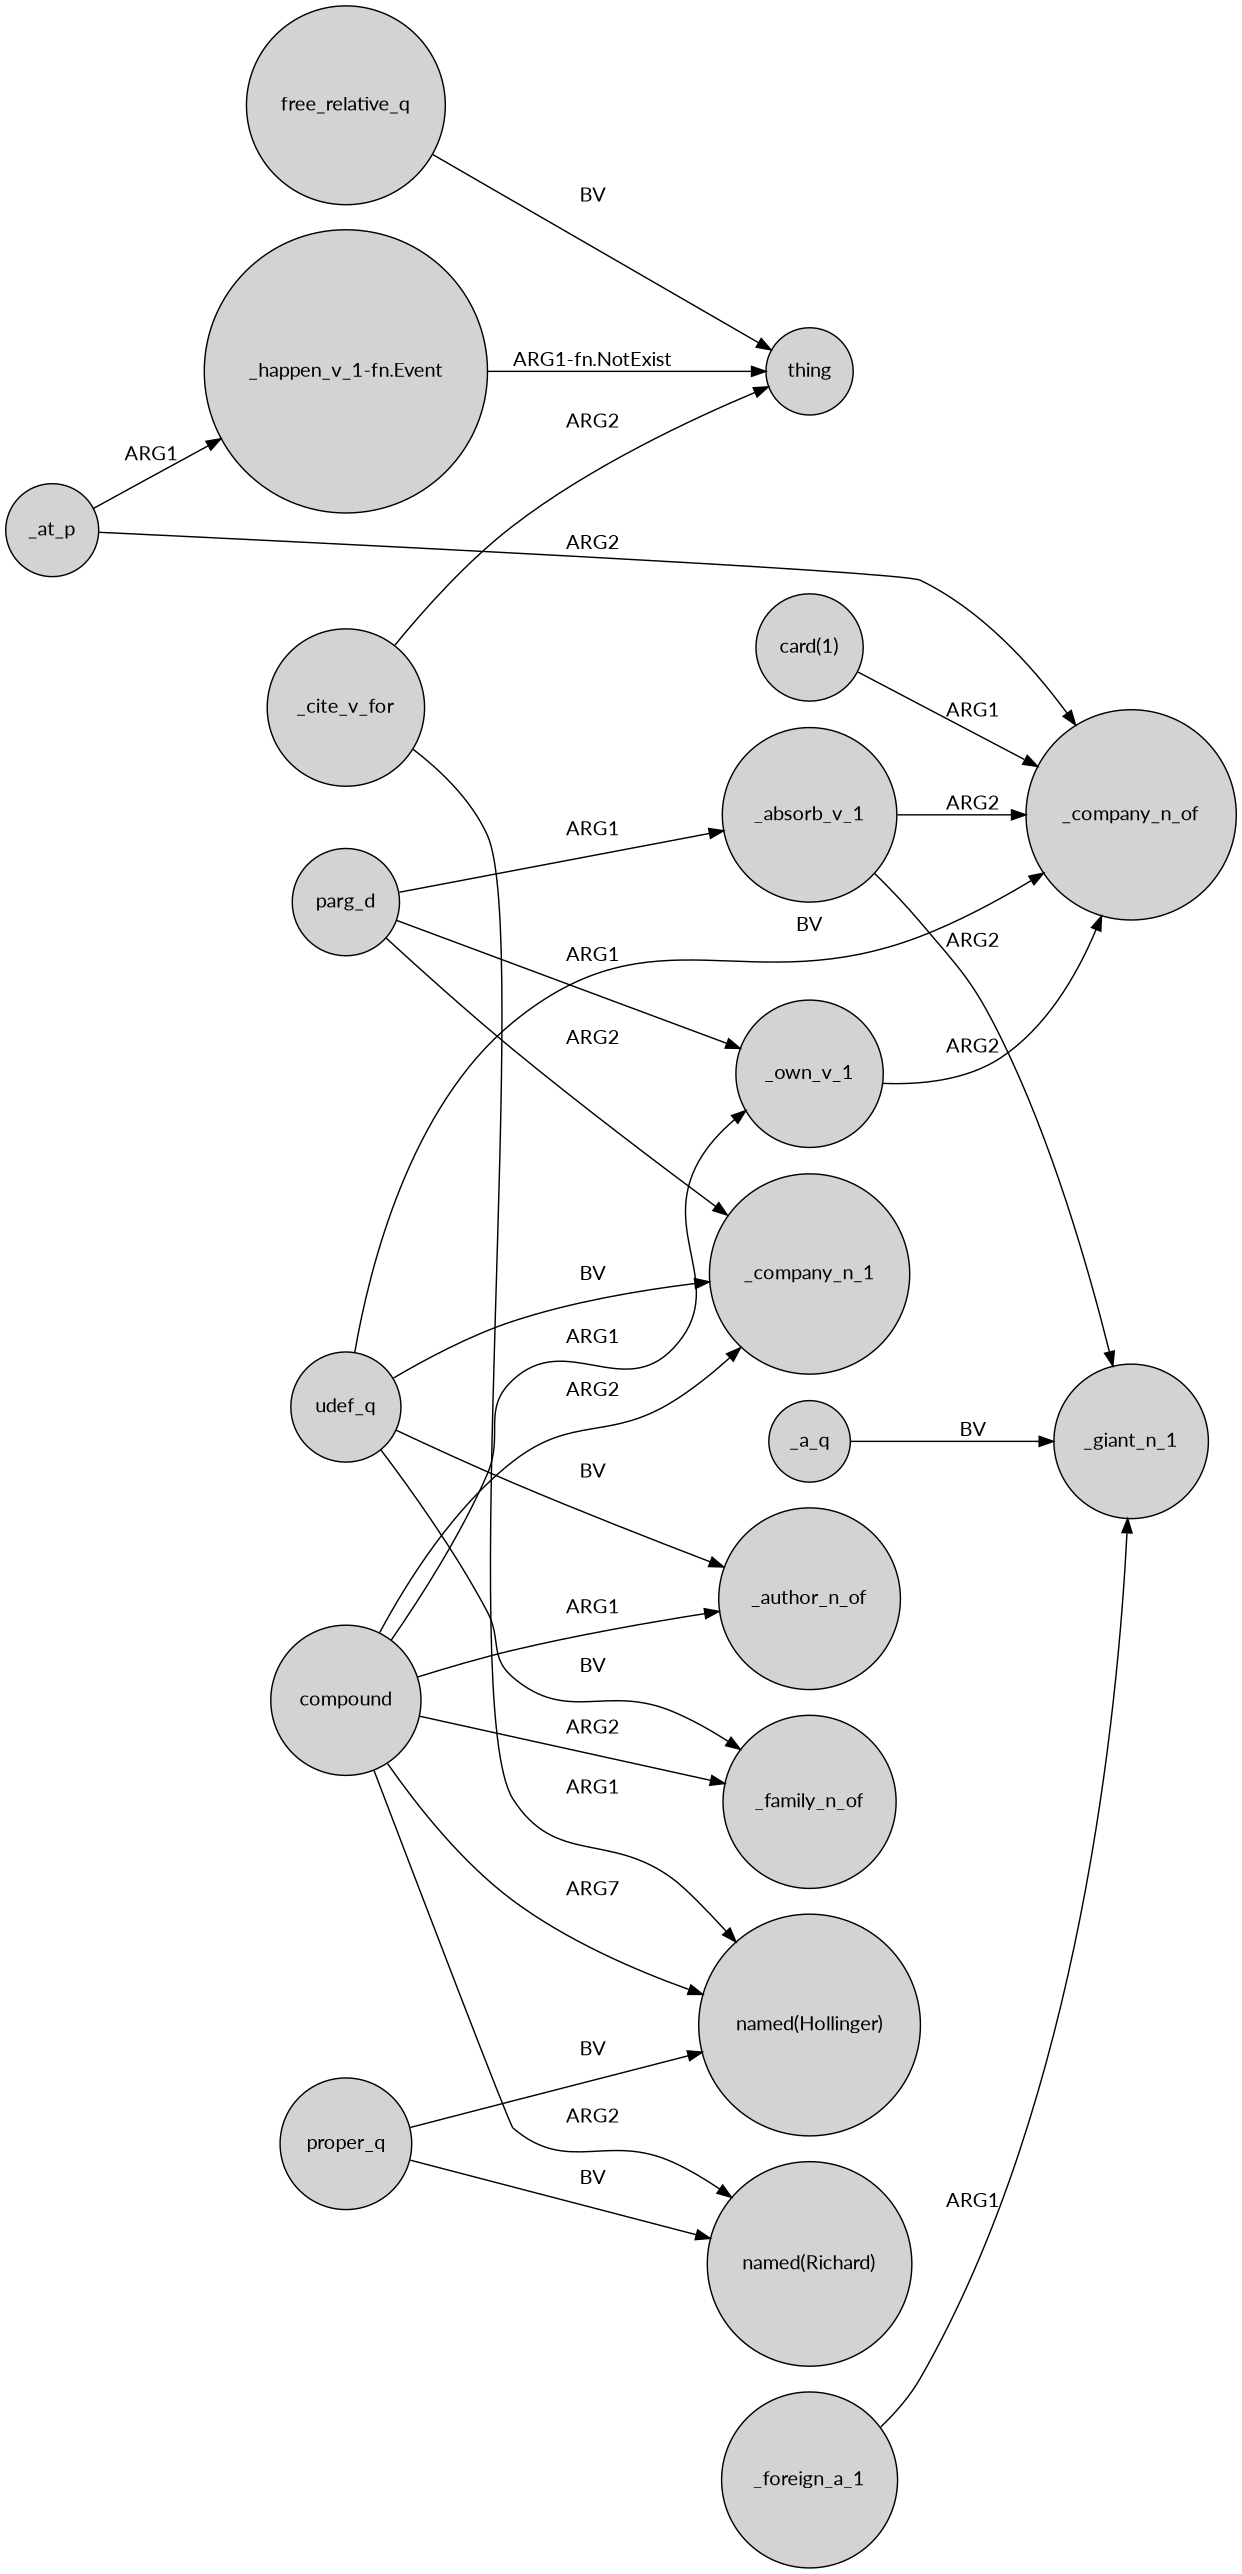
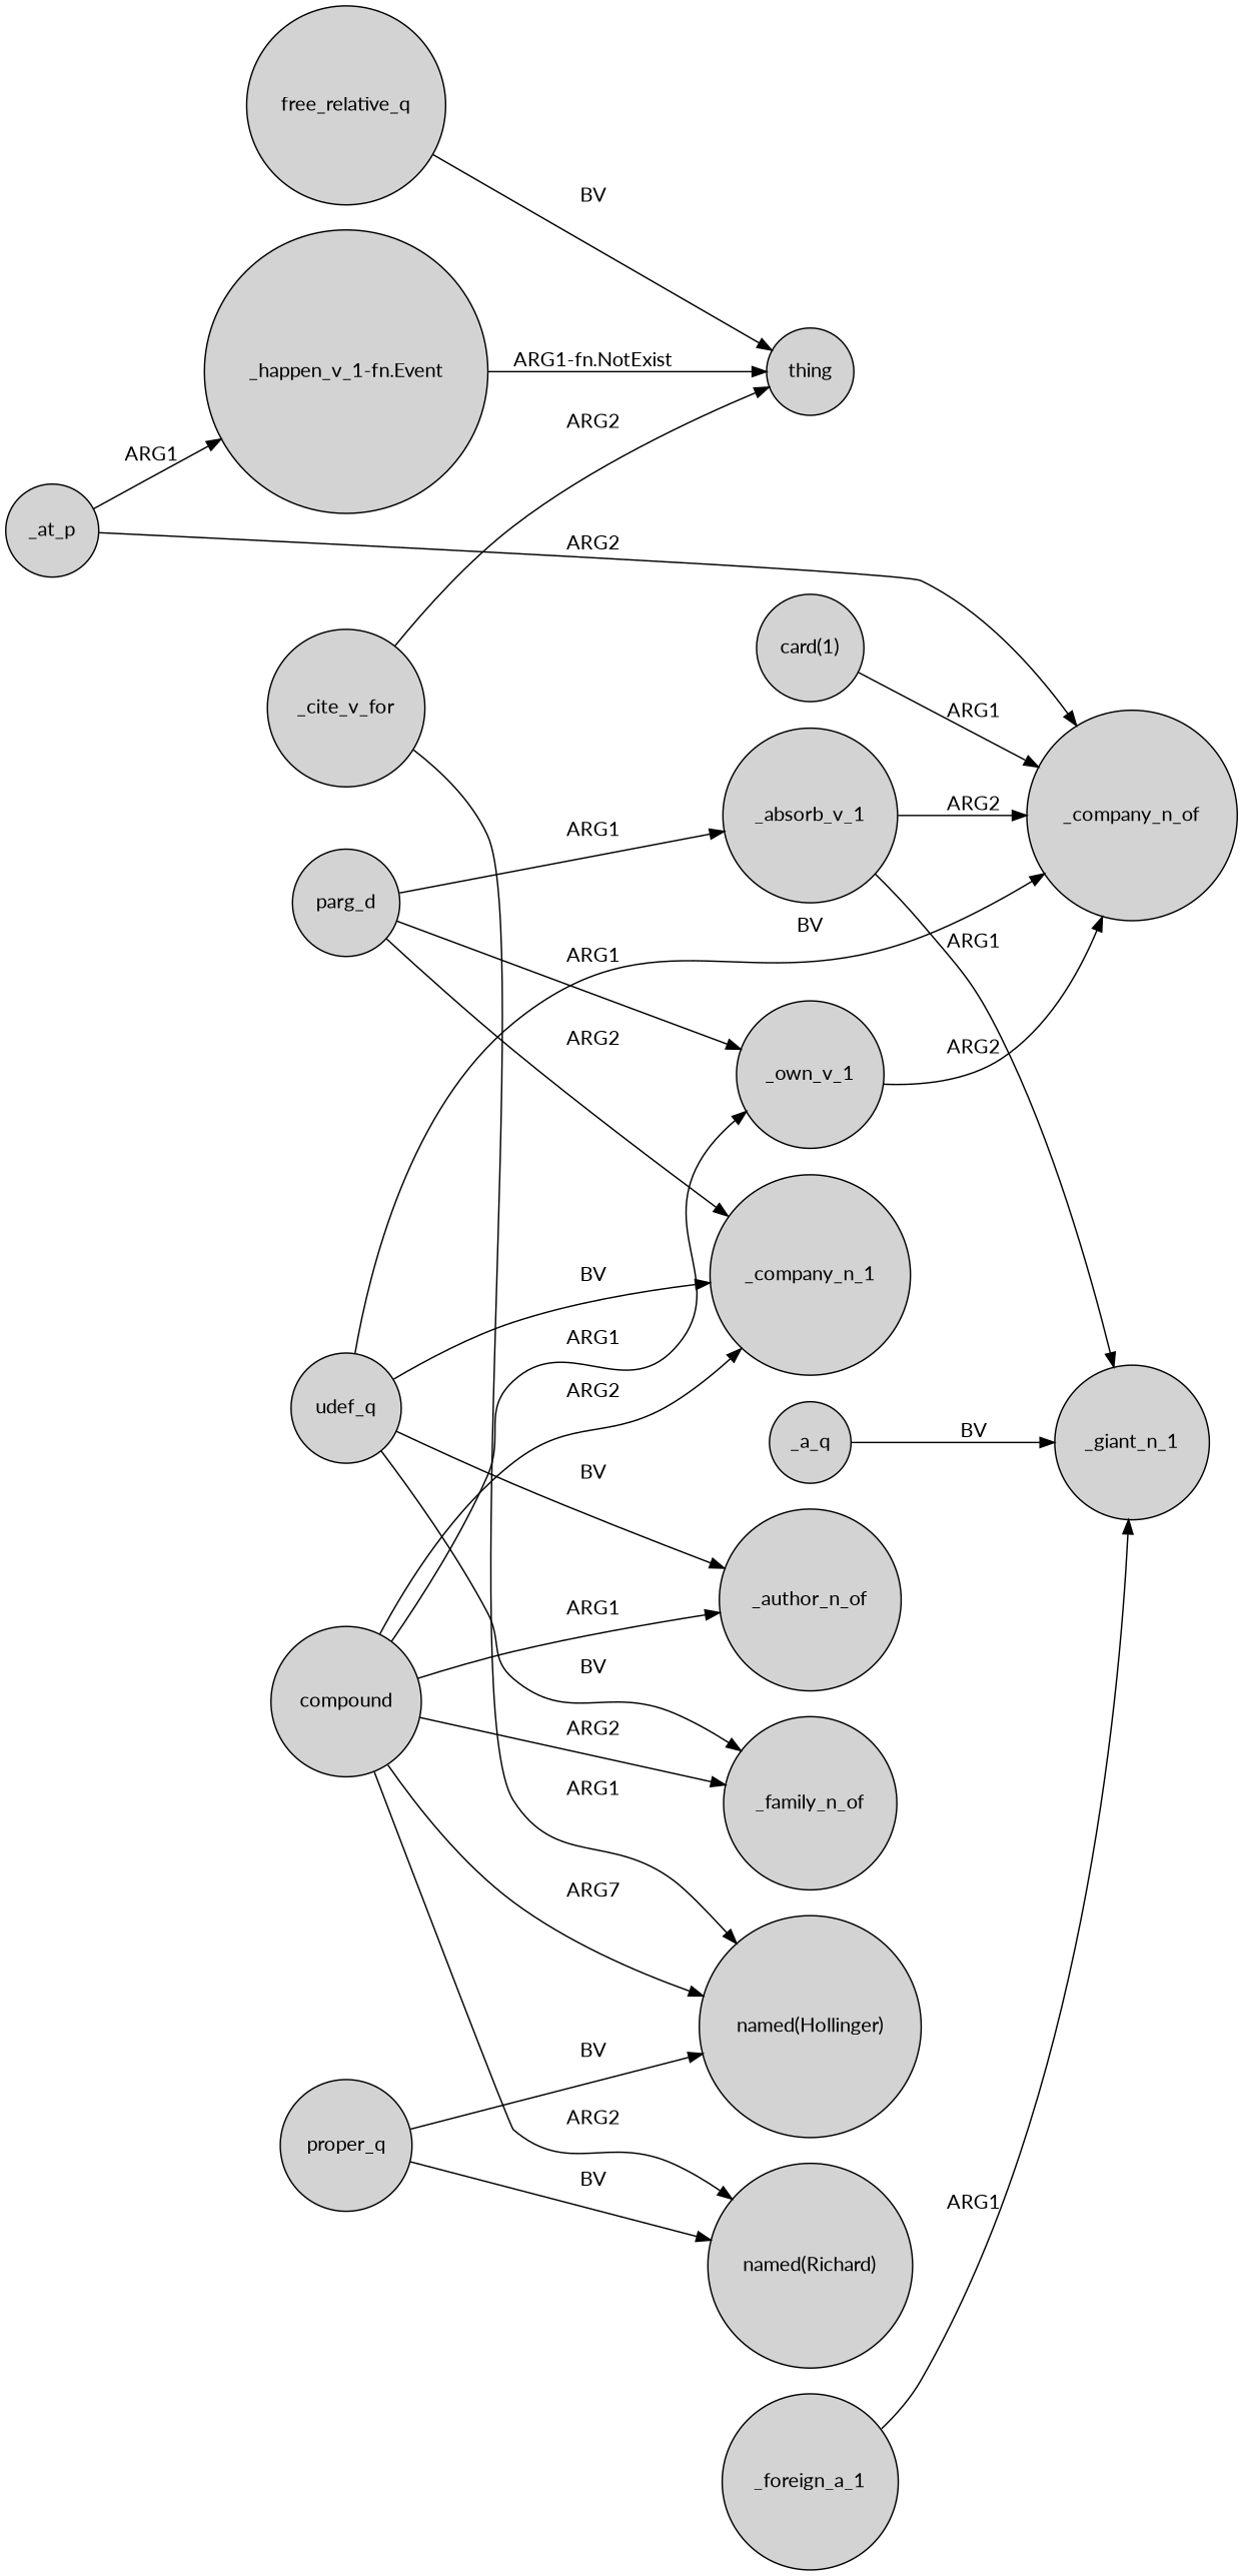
  digraph {
    fontname=Lato
    rankdir=LR
    node [fontname=Lato shape=circle style=filled]
    edge [fontname=Lato]
    _cite_v_for
    thing
    "named(Hollinger)"
    parg_d
    _own_v_1
    _absorb_v_1
    _company_n_1
    _company_n_of
    _giant_n_1
    compound
    "named(Richard)"
    _author_n_of
    _family_n_of
    _a_q
    proper_q
    free_relative_q
    "_happen_v_1-fn.Event"
    _at_p
    "card(1)"
    udef_q
    _foreign_a_1
    _cite_v_for -> thing [label=ARG2]
    _cite_v_for -> "named(Hollinger)" [label=ARG1]
    parg_d -> _own_v_1 [label=ARG1]
    parg_d -> _absorb_v_1 [label=ARG1]
    parg_d -> _company_n_1 [label=ARG2]
    _own_v_1 -> _company_n_of [label=ARG2]
    _absorb_v_1 -> _company_n_of [label=ARG2]
-   _absorb_v_1 -> _giant_n_1 [label=ARG2]
+   _absorb_v_1 -> _giant_n_1 [label=ARG1]
    compound -> "named(Hollinger)" [label=ARG7]
    compound -> _own_v_1 [label=ARG1]
    compound -> _company_n_1 [label=ARG2]
    compound -> "named(Richard)" [label=ARG2]
    compound -> _author_n_of [label=ARG1]
    compound -> _family_n_of [label=ARG2]
    _a_q -> _giant_n_1 [label=BV]
    proper_q -> "named(Hollinger)" [label=BV]
    proper_q -> "named(Richard)" [label=BV]
    free_relative_q -> thing [label=BV]
    "_happen_v_1-fn.Event" -> thing [label="ARG1-fn.NotExist"]
    _at_p -> _company_n_of [label=ARG2]
    _at_p -> "_happen_v_1-fn.Event" [label=ARG1]
    "card(1)" -> _company_n_of [label=ARG1]
    udef_q -> _company_n_1 [label=BV]
    udef_q -> _company_n_of [label=BV]
    udef_q -> _author_n_of [label=BV]
    udef_q -> _family_n_of [label=BV]
    _foreign_a_1 -> _giant_n_1 [label=ARG1]
  }
